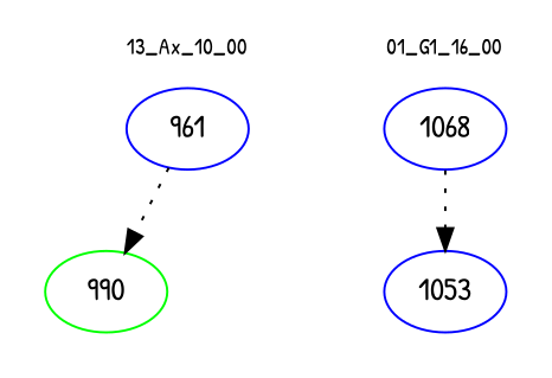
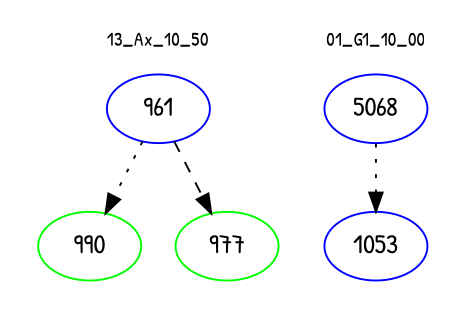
  digraph {
    fontname="Patrick Hand"
    node [color=blue fontname="Patrick Hand"]
    edge [color=black fontname="Patrick Hand" style=dotted]
    n1 [label=961]
    n2 [color=green label=990]
-   n4 [label=1068]
+   n3 [color=green label=977]
+   n4 [label=5068]
    n5 [label=1053]
    subgraph cluster_1 {
      color=white
      fontsize=10
-     label="13_Ax_10_00"
+     label="13_Ax_10_50"
      n1
      n2
+     n3
    }
    subgraph cluster_2 {
      color=white
      fontsize=10
-     label="01_G1_16_00"
+     label="01_G1_10_00"
      n4
      n5
    }
    n1 -> n2
+   n1 -> n3 [style=dashed]
    n4 -> n5
  }
